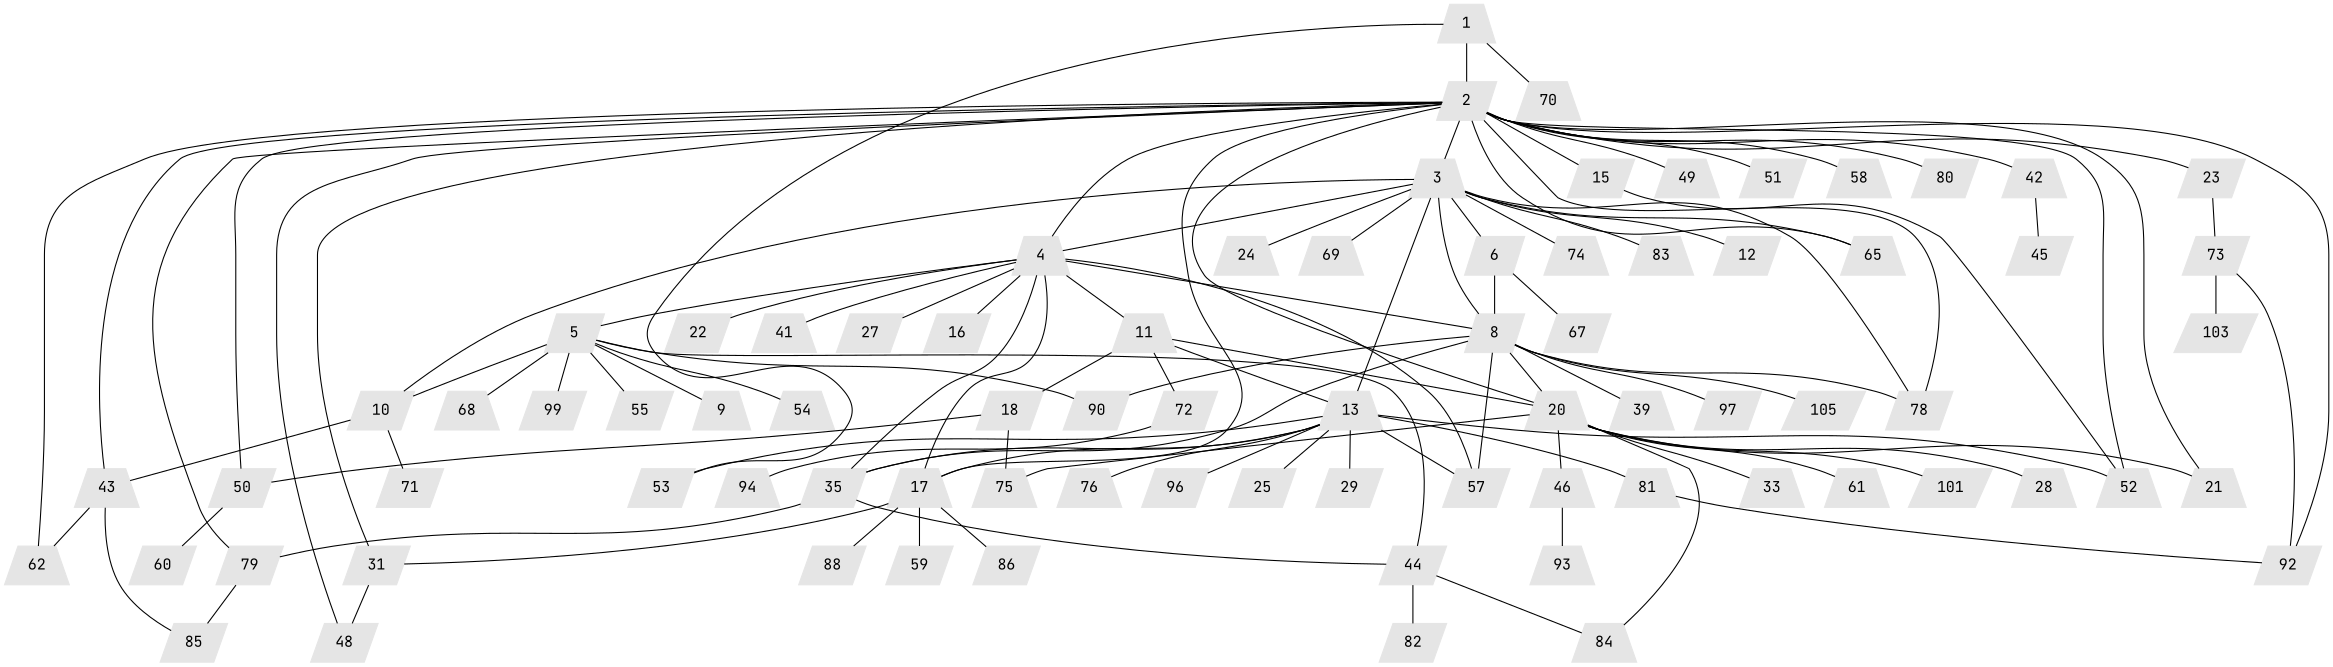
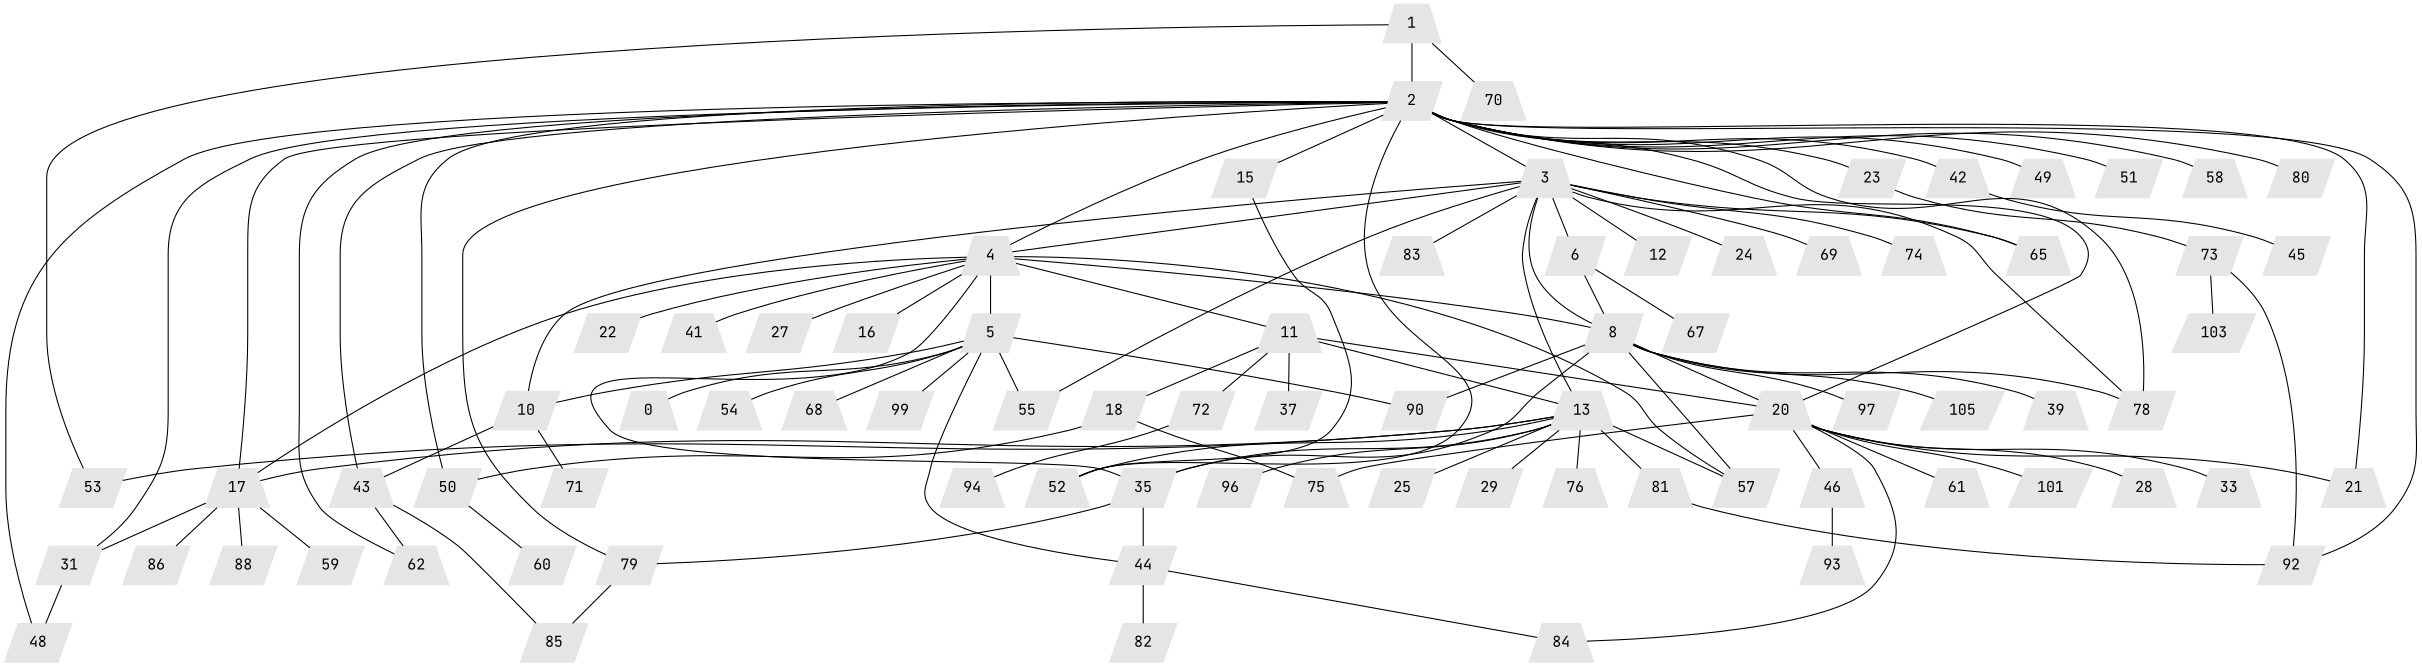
  graph {
    fontname="JetBrains Mono"
    node [color=gray90 fontname="JetBrains Mono" shape=parallelogram style=filled]
    edge [fontname="JetBrains Mono"]
    1 [shape=trapezium super="+19"]
    2 [super="+32"]
    53
    70 [shape=trapezium]
    3 [shape=trapezium super="+59"]
    4 [shape=trapezium super="+14"]
    15
    17 [shape=trapezium super="+30"]
    20 [shape=trapezium super="+36"]
    21 [shape=trapezium super="+38"]
    23
    31 [super="+91"]
    42 [shape=trapezium]
    43 [shape=trapezium super="+66"]
    48 [super="+87"]
    49 [shape=trapezium]
    50
    51
    58 [shape=trapezium]
    62 [shape=trapezium]
    65 [shape=trapezium super="+102"]
    78
    79 [super="+95"]
    80
    92 [super="+106"]
    52 [shape=trapezium super="+63"]
    13 [shape=trapezium super="+47"]
    6 [super="+34"]
    8 [super="+98"]
    10 [super="+26"]
    12
    24 [shape=trapezium]
    55
    69 [shape=trapezium]
    74 [shape=trapezium]
    83 [shape=trapezium super="+100"]
    5 [super="+7"]
    11 [shape=trapezium super="+27"]
    16
    22
    35
    41 [shape=trapezium]
    57 [super="+89"]
    n44 [label=27]
    25
    29
    76 [shape=trapezium]
    81 [shape=trapezium]
    96
    n50 [label=59]
    86
    88
    75 [shape=trapezium super="+104"]
    28 [shape=trapezium]
    33 [shape=trapezium]
    46 [shape=trapezium]
    61 [shape=trapezium]
    84 [shape=trapezium]
    101
    73 [super="+107"]
    45
    85
    60
    67
    90
    39 [shape=trapezium]
    97
    105
    71
-   9 [shape=trapezium]
+   9 [shape=trapezium label=0]
    44 [super="+64"]
    54 [shape=trapezium]
    68 [shape=trapezium]
    99
    18 [super="+40"]
+   37
    72
    82
    94 [shape=trapezium]
    93 [shape=trapezium]
    103
    1 -- 2 [weight=2]
    1 -- 53
    1 -- 70
    2 -- 3
    2 -- 4 [weight=2]
    2 -- 15
    2 -- 17
    2 -- 20
    2 -- 21
    2 -- 23
    2 -- 31
    2 -- 42
    2 -- 43
    2 -- 48
    2 -- 49
    2 -- 50
    2 -- 51
    2 -- 58
    2 -- 62
    2 -- 65
    2 -- 78
    2 -- 79
    2 -- 80
    2 -- 92
    2 -- 52
    3 -- 4
    3 -- 65
    3 -- 78
    3 -- 13
    3 -- 6
    3 -- 8
    3 -- 10
    3 -- 12
    3 -- 24
+   3 -- 55
    3 -- 69
    3 -- 74
    3 -- 83
    4 -- 17
    4 -- 8
    4 -- 5 [weight=2]
    4 -- 11
    4 -- 16
    4 -- 22
    4 -- 35
    4 -- 41
    4 -- 57
    4 -- n44
    15 -- 52
    17 -- 31
    17 -- n50
    17 -- 86
    17 -- 88
    20 -- 21
    20 -- 75
    20 -- 28
    20 -- 33
    20 -- 46
    20 -- 61
    20 -- 84
    20 -- 101
    23 -- 73
    31 -- 48
    42 -- 45
    43 -- 62
    43 -- 85
    50 -- 60
    79 -- 85
    13 -- 53
    13 -- 17
    13 -- 52
    13 -- 35
    13 -- 57
    13 -- 25
    13 -- 29
    13 -- 76
    13 -- 81
    13 -- 96
    6 -- 8
    6 -- 67
    8 -- 20
    8 -- 78
    8 -- 35
    8 -- 57
    8 -- 90
    8 -- 39
    8 -- 97
    8 -- 105
    10 -- 43
    10 -- 71
    5 -- 10
    5 -- 55
    5 -- 90
    5 -- 9
    5 -- 44
    5 -- 54
    5 -- 68
    5 -- 99
    11 -- 20
    11 -- 13
    11 -- 18
+   11 -- 37
    11 -- 72
    35 -- 79
    35 -- 44
    81 -- 92
    46 -- 93
    73 -- 92
    73 -- 103
    44 -- 84
    44 -- 82
    18 -- 50
    18 -- 75
    72 -- 94
  }
